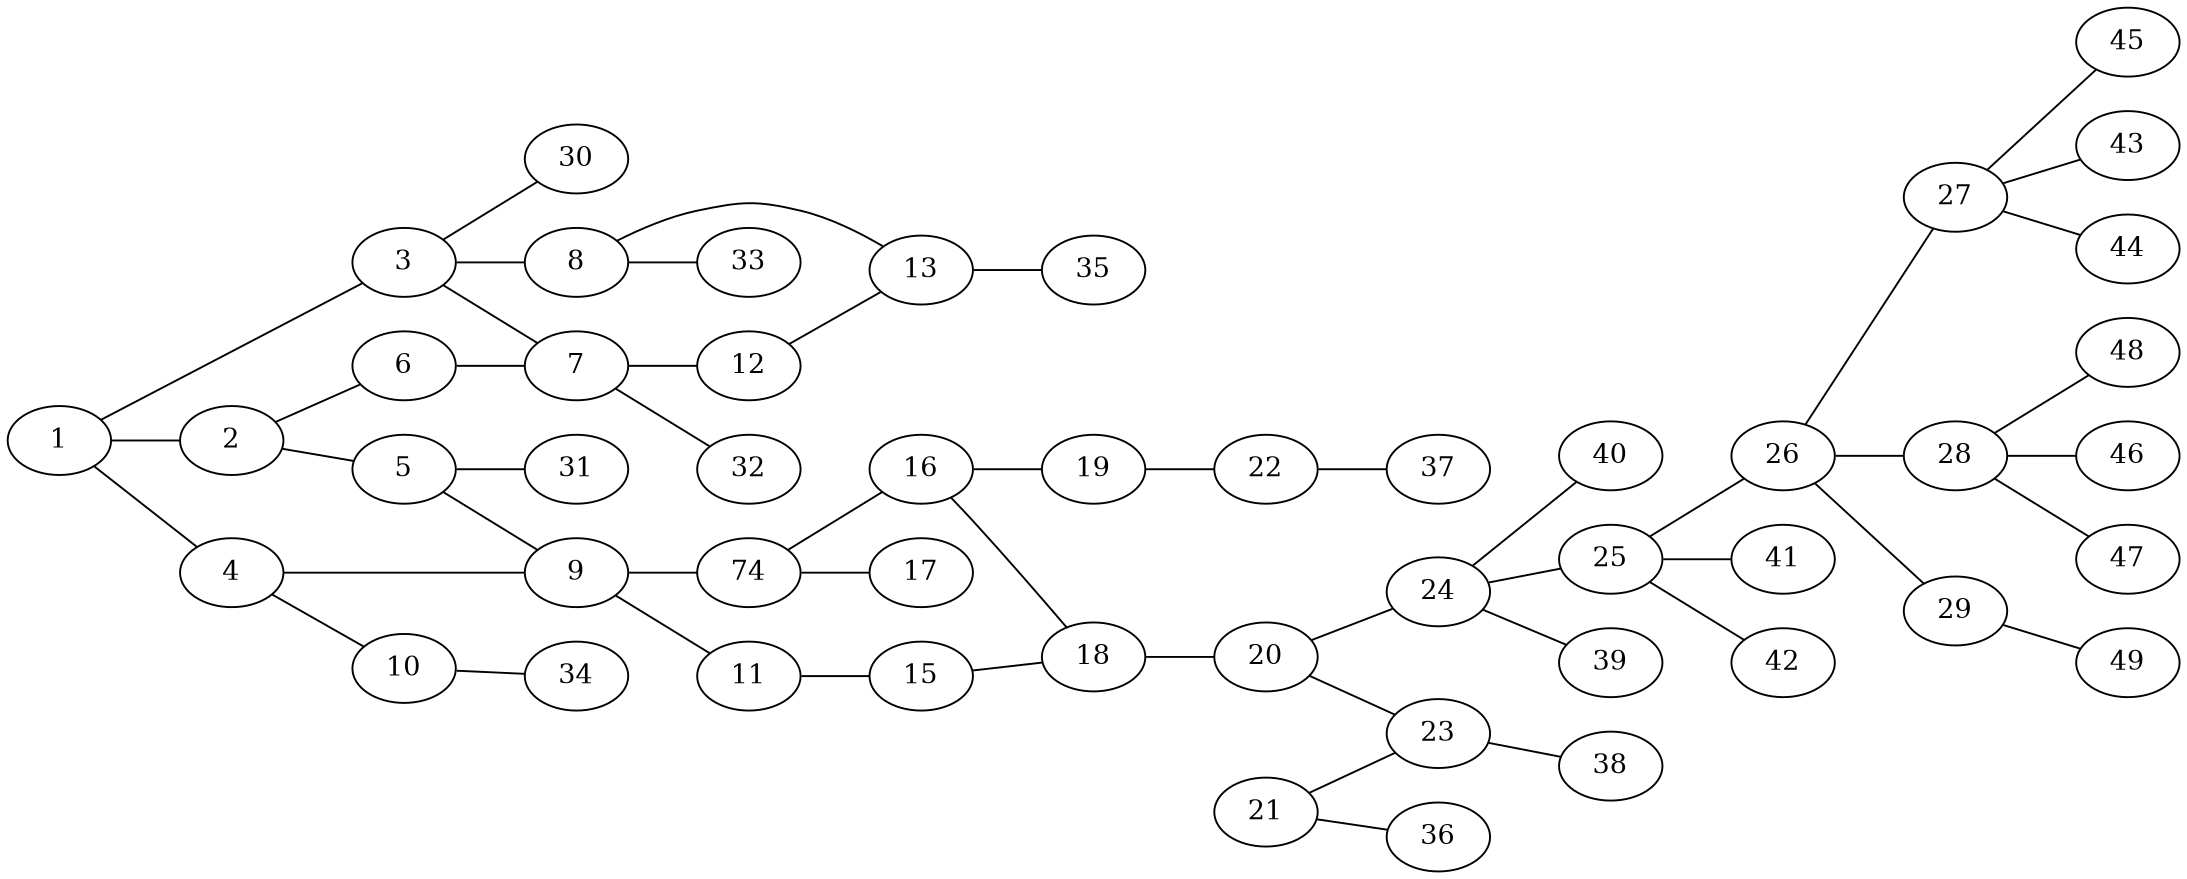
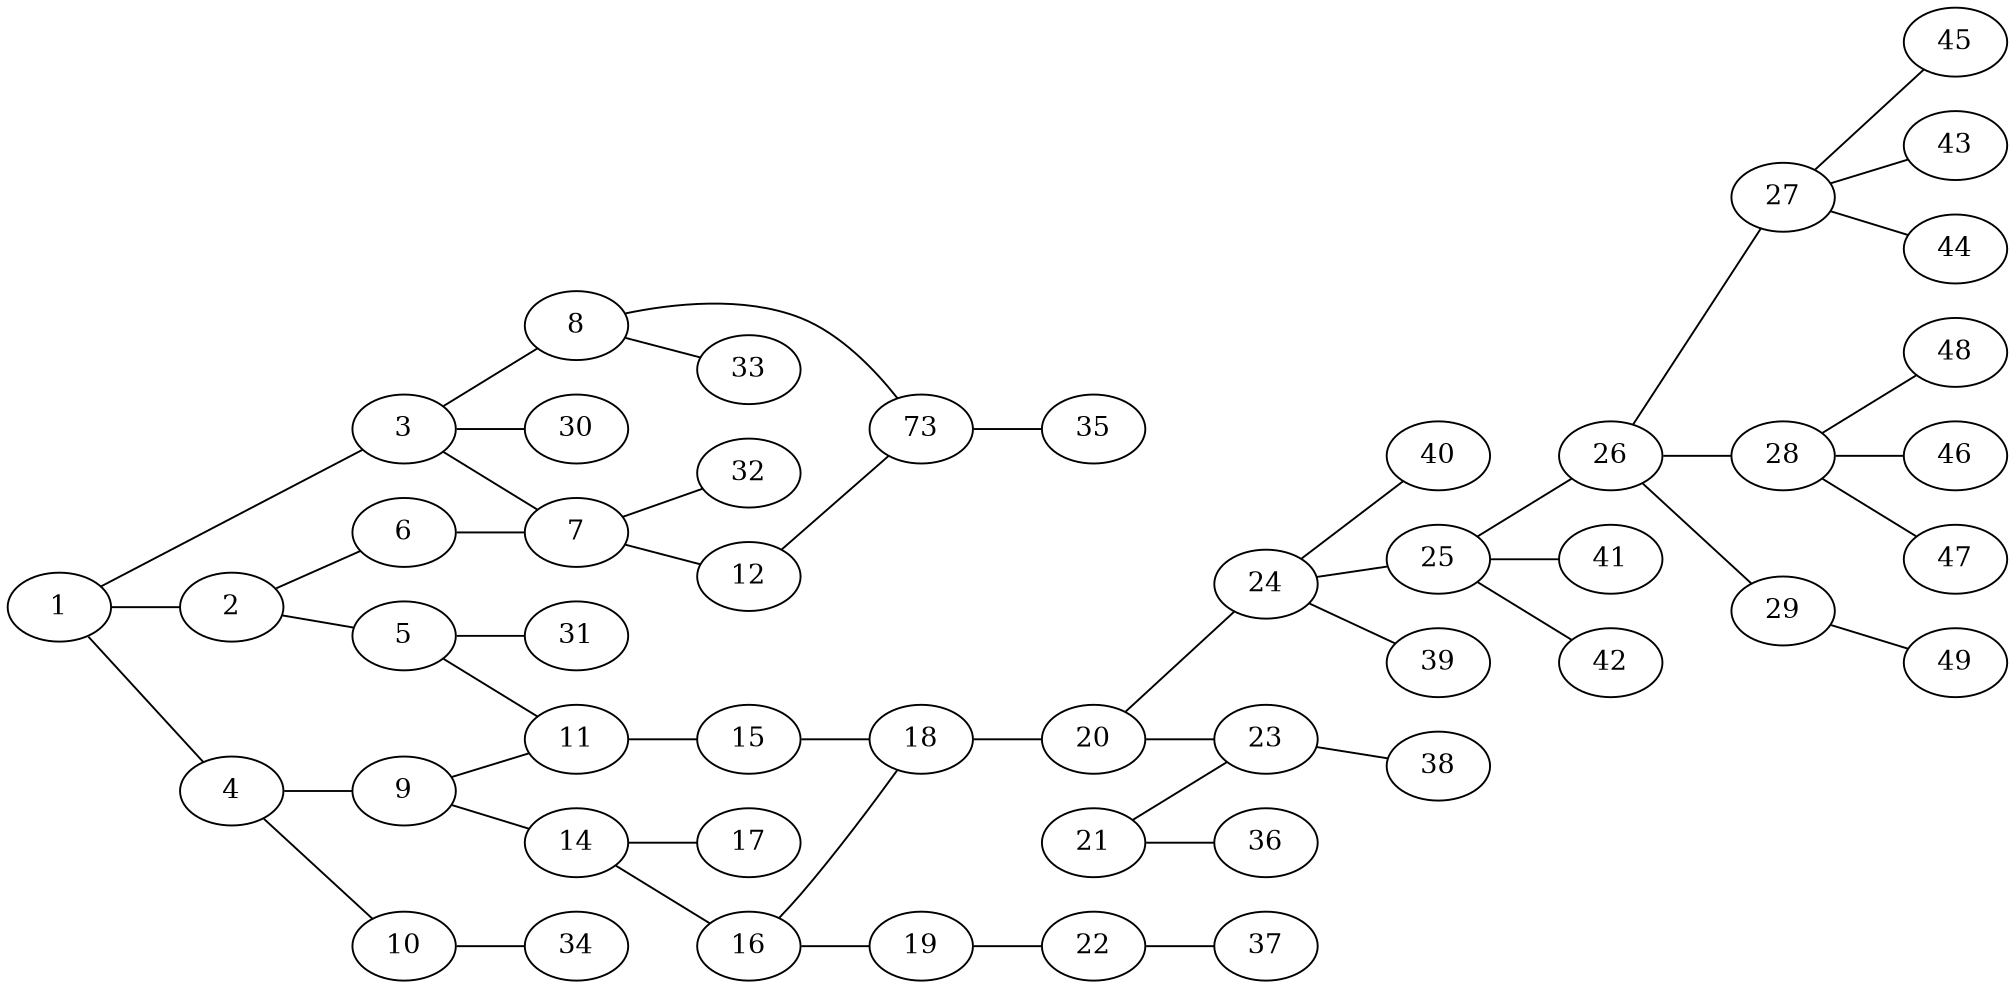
  graph {
    rankdir=LR
    node [chem=C]
    edge [valence=1]
    1
    2
    3
    4
    5
    6 [chem=O]
    7
    8
    30 [chem=H]
    9
    10 [chem=O]
    11
    31 [chem=H]
    12 [chem=O]
    32 [chem=H]
-   13
+   13 [label=73]
    33 [chem=H]
-   14 [label=74]
+   14
    34 [chem=H]
    15 [chem=O]
    35 [chem=H]
    16
    17 [chem=O]
    18
    19
    20
    22 [chem=O]
    23
    24
    21
    36 [chem=H]
    37 [chem=H]
    38 [chem=H]
    25
    39 [chem=H]
    40 [chem=H]
    26
    41 [chem=H]
    42 [chem=H]
    27
    28
    29 [chem=O]
    43 [chem=H]
    44 [chem=H]
    45 [chem=H]
    46 [chem=H]
    47 [chem=H]
    48 [chem=H]
    49 [chem=H]
    1 -- 2 [valence=2]
    1 -- 3
    1 -- 4
    2 -- 5
    2 -- 6
    3 -- 7
    3 -- 8
    3 -- 30
    4 -- 9 [valence=2]
    4 -- 10
-   5 -- 9 [valence=2]
+   5 -- 11 [valence=2]
    5 -- 31
    6 -- 7
    7 -- 12
    7 -- 32
    8 -- 13 [valence=2]
    8 -- 33
    9 -- 11
    9 -- 14
    10 -- 34
    11 -- 15
    12 -- 13
    13 -- 35
    14 -- 16
    14 -- 17 [valence=2]
    15 -- 18
    16 -- 18 [valence=2]
    16 -- 19
    18 -- 20
    19 -- 22
    20 -- 23 [valence=2]
    20 -- 24
    22 -- 37
    23 -- 38
    24 -- 25
    24 -- 39
    24 -- 40
    21 -- 23
    21 -- 36
    25 -- 26
    25 -- 41
    25 -- 42
    26 -- 27
    26 -- 28
    26 -- 29
    27 -- 43
    27 -- 44
    27 -- 45
    28 -- 46
    28 -- 47
    28 -- 48
    29 -- 49
  }
